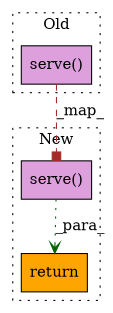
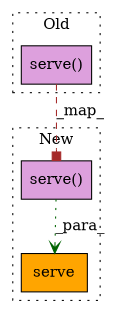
  digraph {
    node [a=75 l=16 shape=box style=filled fillcolor=plum]
    n1 [label="serve()" s=2096]
-   n2 [a=93 l=7 label=return s=2089 fillcolor=orange]
+   n2 [a=93 l=7 label=serve s=2089 fillcolor=orange]
    n3 [label="serve()" s=1732]
    subgraph cluster_1 {
      label=New
      style=dotted
      n1
      n2
    }
    subgraph cluster_2 {
      label=Old
      style=dotted
      n3
    }
    n1 -> n2 [label=_para_ color=darkgreen style=dotted arrowhead=vee]
    n3 -> n1 [label=_map_ color=brown style=dashed arrowhead=box]
  }
